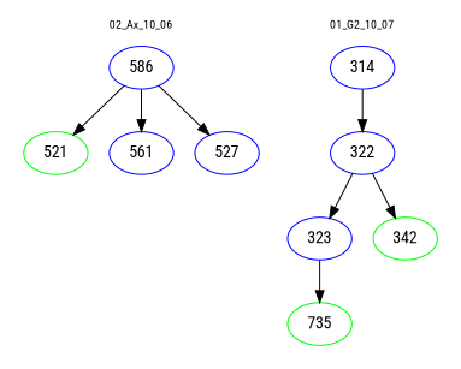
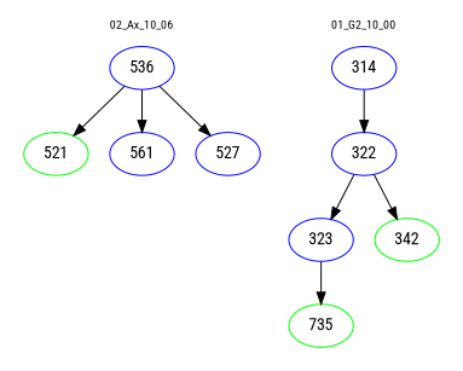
  digraph {
    fontname="Roboto Condensed"
    node [color=blue fontname="Roboto Condensed"]
    edge [color=black fontname="Roboto Condensed"]
-   n1 [label=586]
+   n1 [label=536]
    n2 [color=green label=521]
    n3 [label=561]
    n4 [label=527]
    n5 [label=322]
    n6 [label=314]
    n7 [label=323]
    n8 [color=green label=342]
    n9 [color=green label=735]
    subgraph cluster_1 {
      color=white
      fontsize=10
      label="02_Ax_10_06"
      n1
      n2
      n3
      n4
    }
    subgraph cluster_2 {
      color=white
      fontsize=10
-     label="01_G2_10_07"
+     label="01_G2_10_00"
      n5
      n6
      n7
      n8
      n9
    }
    n1 -> n2
    n1 -> n3
    n1 -> n4
    n5 -> n7
    n5 -> n8
    n6 -> n5
    n7 -> n9
  }
